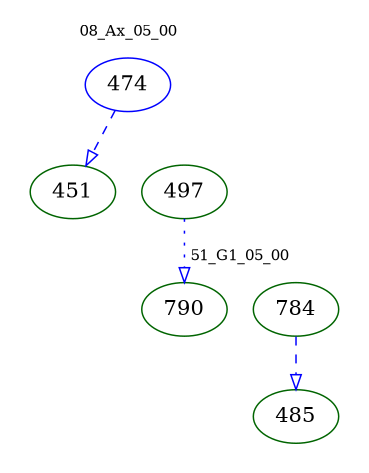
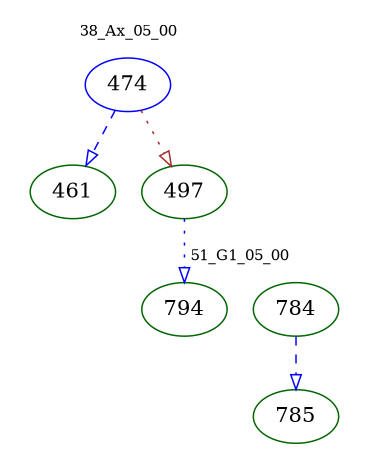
  digraph {
    node [color=darkgreen]
    edge [arrowhead=onormal color=blue style=dashed]
    n1 [color=blue label=474]
-   n2 [label=451]
+   n2 [label=461]
    n3 [label=497]
    n4 [label=784]
-   n5 [label=790]
-   n6 [label=485]
+   n5 [label=794]
+   n6 [label=785]
    subgraph cluster_1 {
      color=white
      fontsize=10
-     label="08_Ax_05_00"
+     label="38_Ax_05_00"
      n1
      n2
      n3
    }
    subgraph cluster_2 {
      color=white
      fontsize=10
      label="51_G1_05_00"
      n4
      n5
      n6
    }
    n1 -> n2
+   n1 -> n3 [color=brown style=dotted]
    n3 -> n5 [style=dotted]
    n4 -> n6
  }
